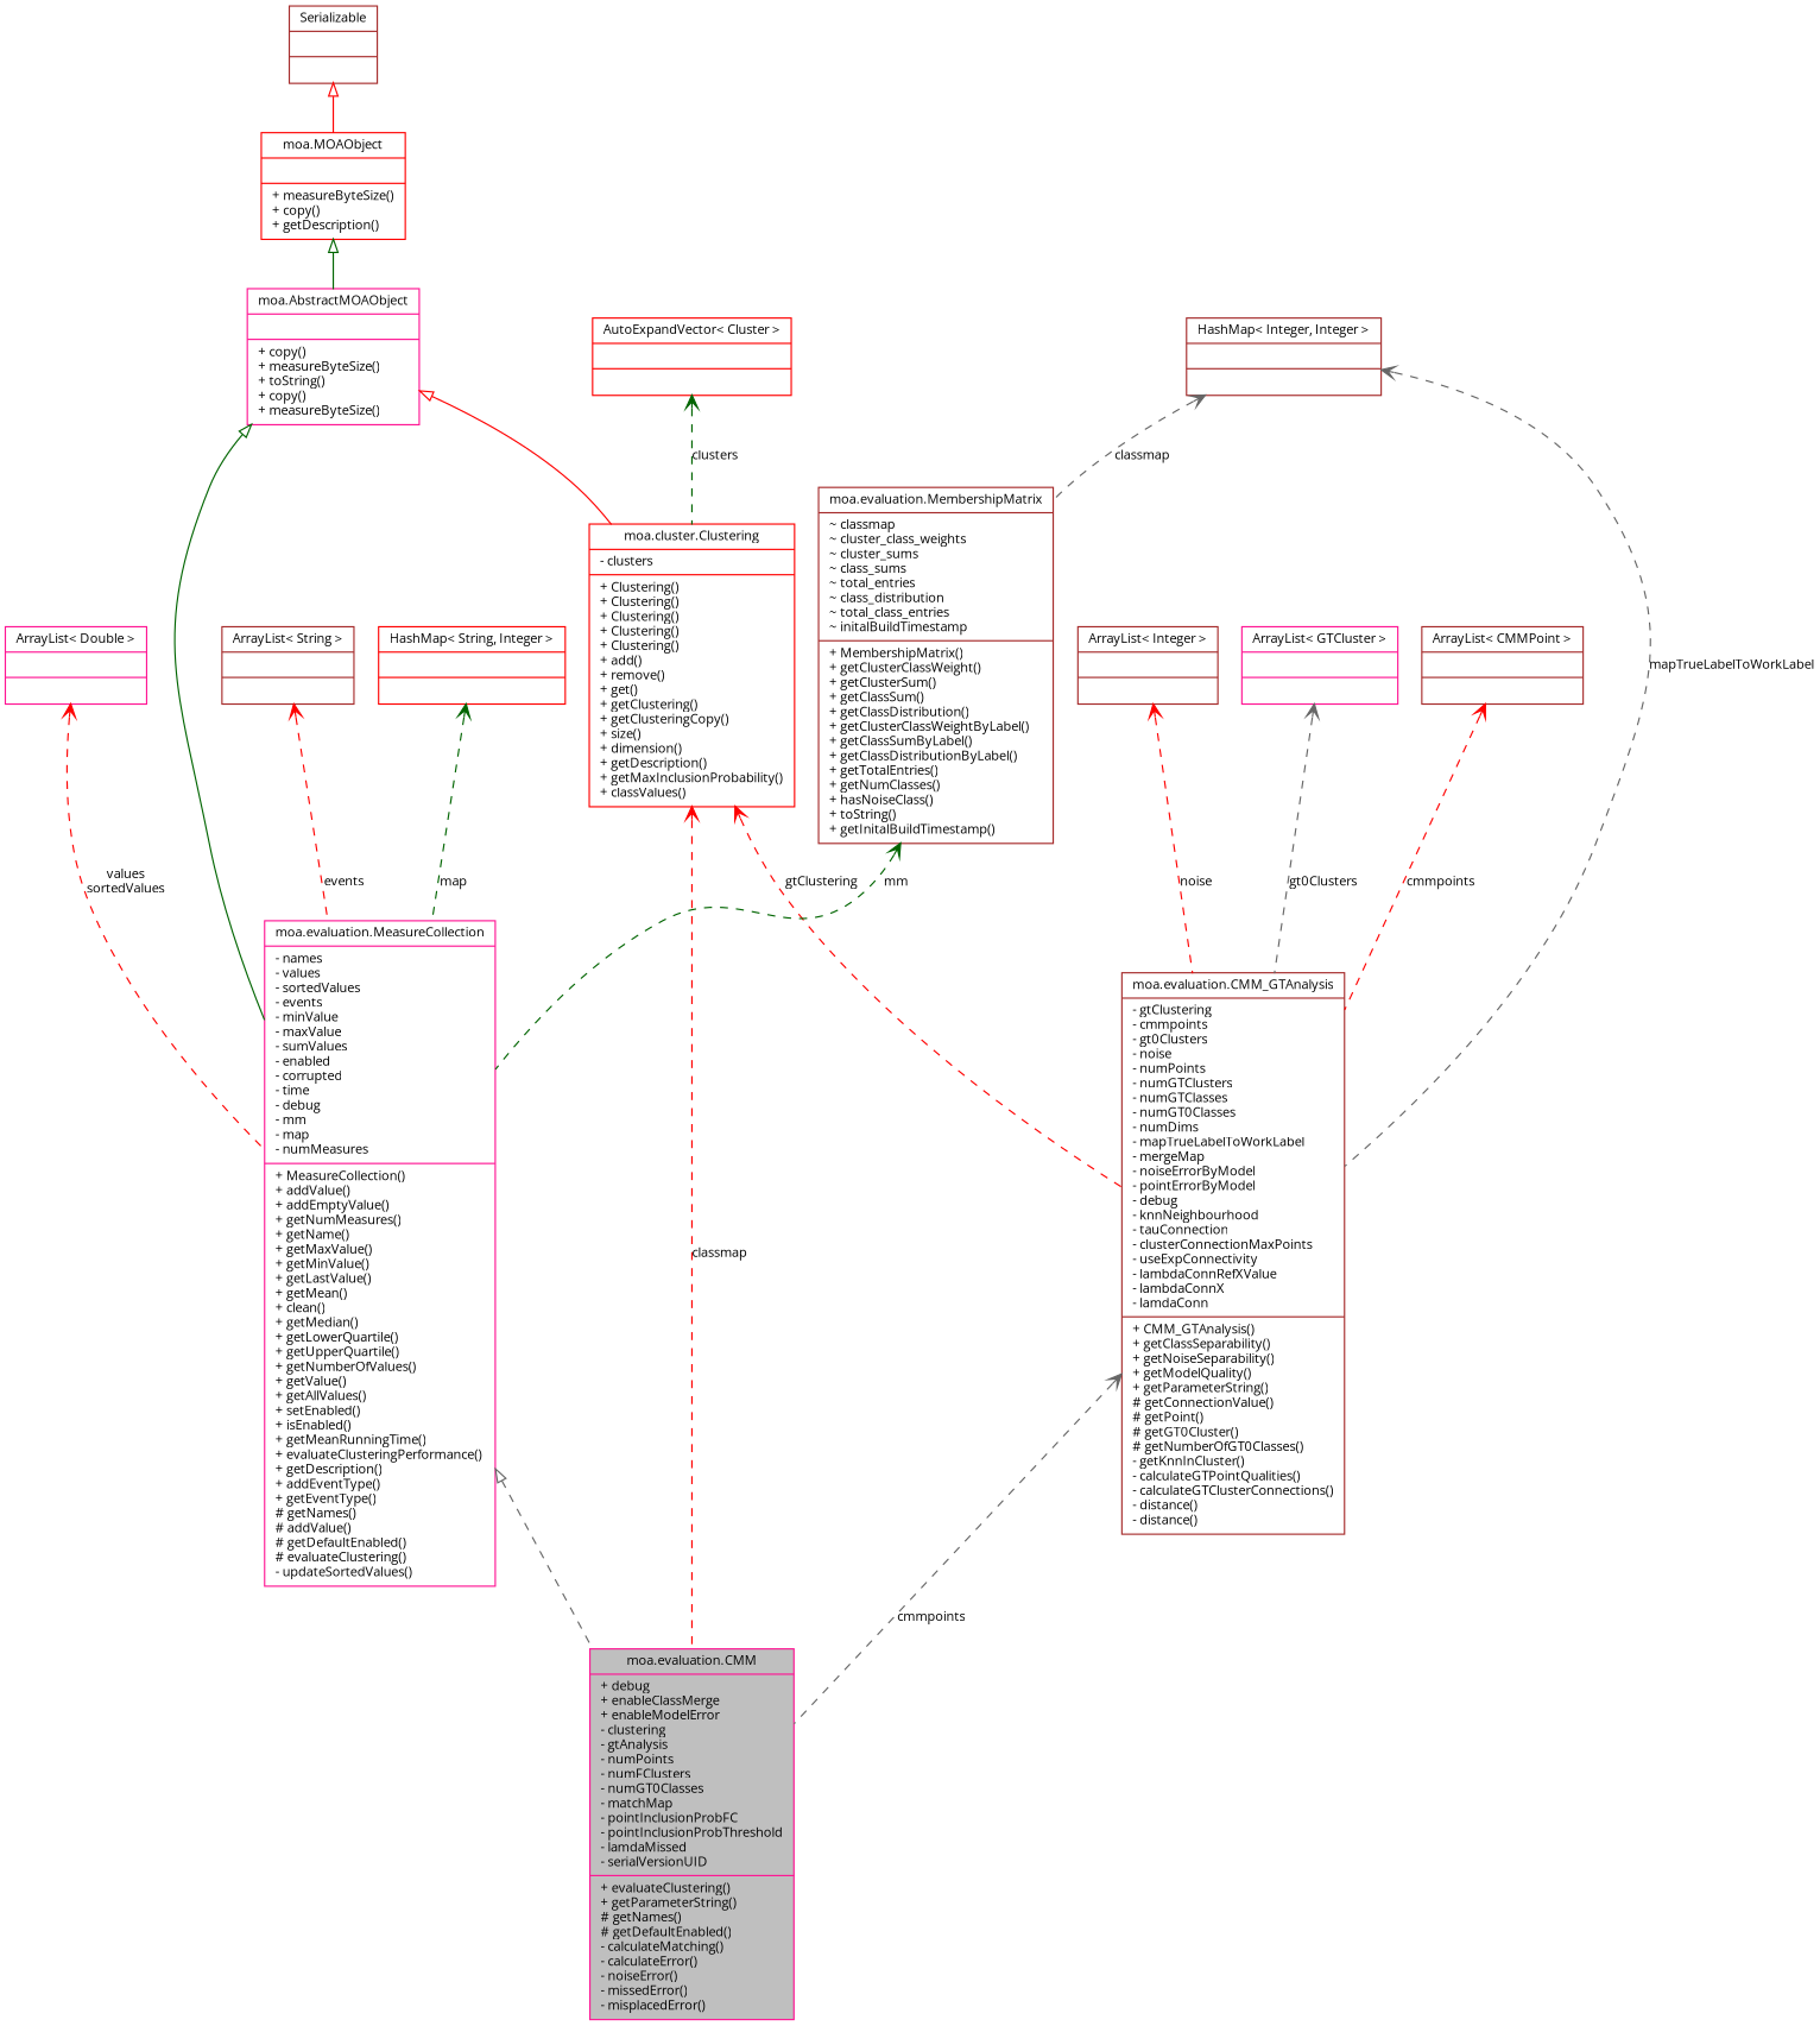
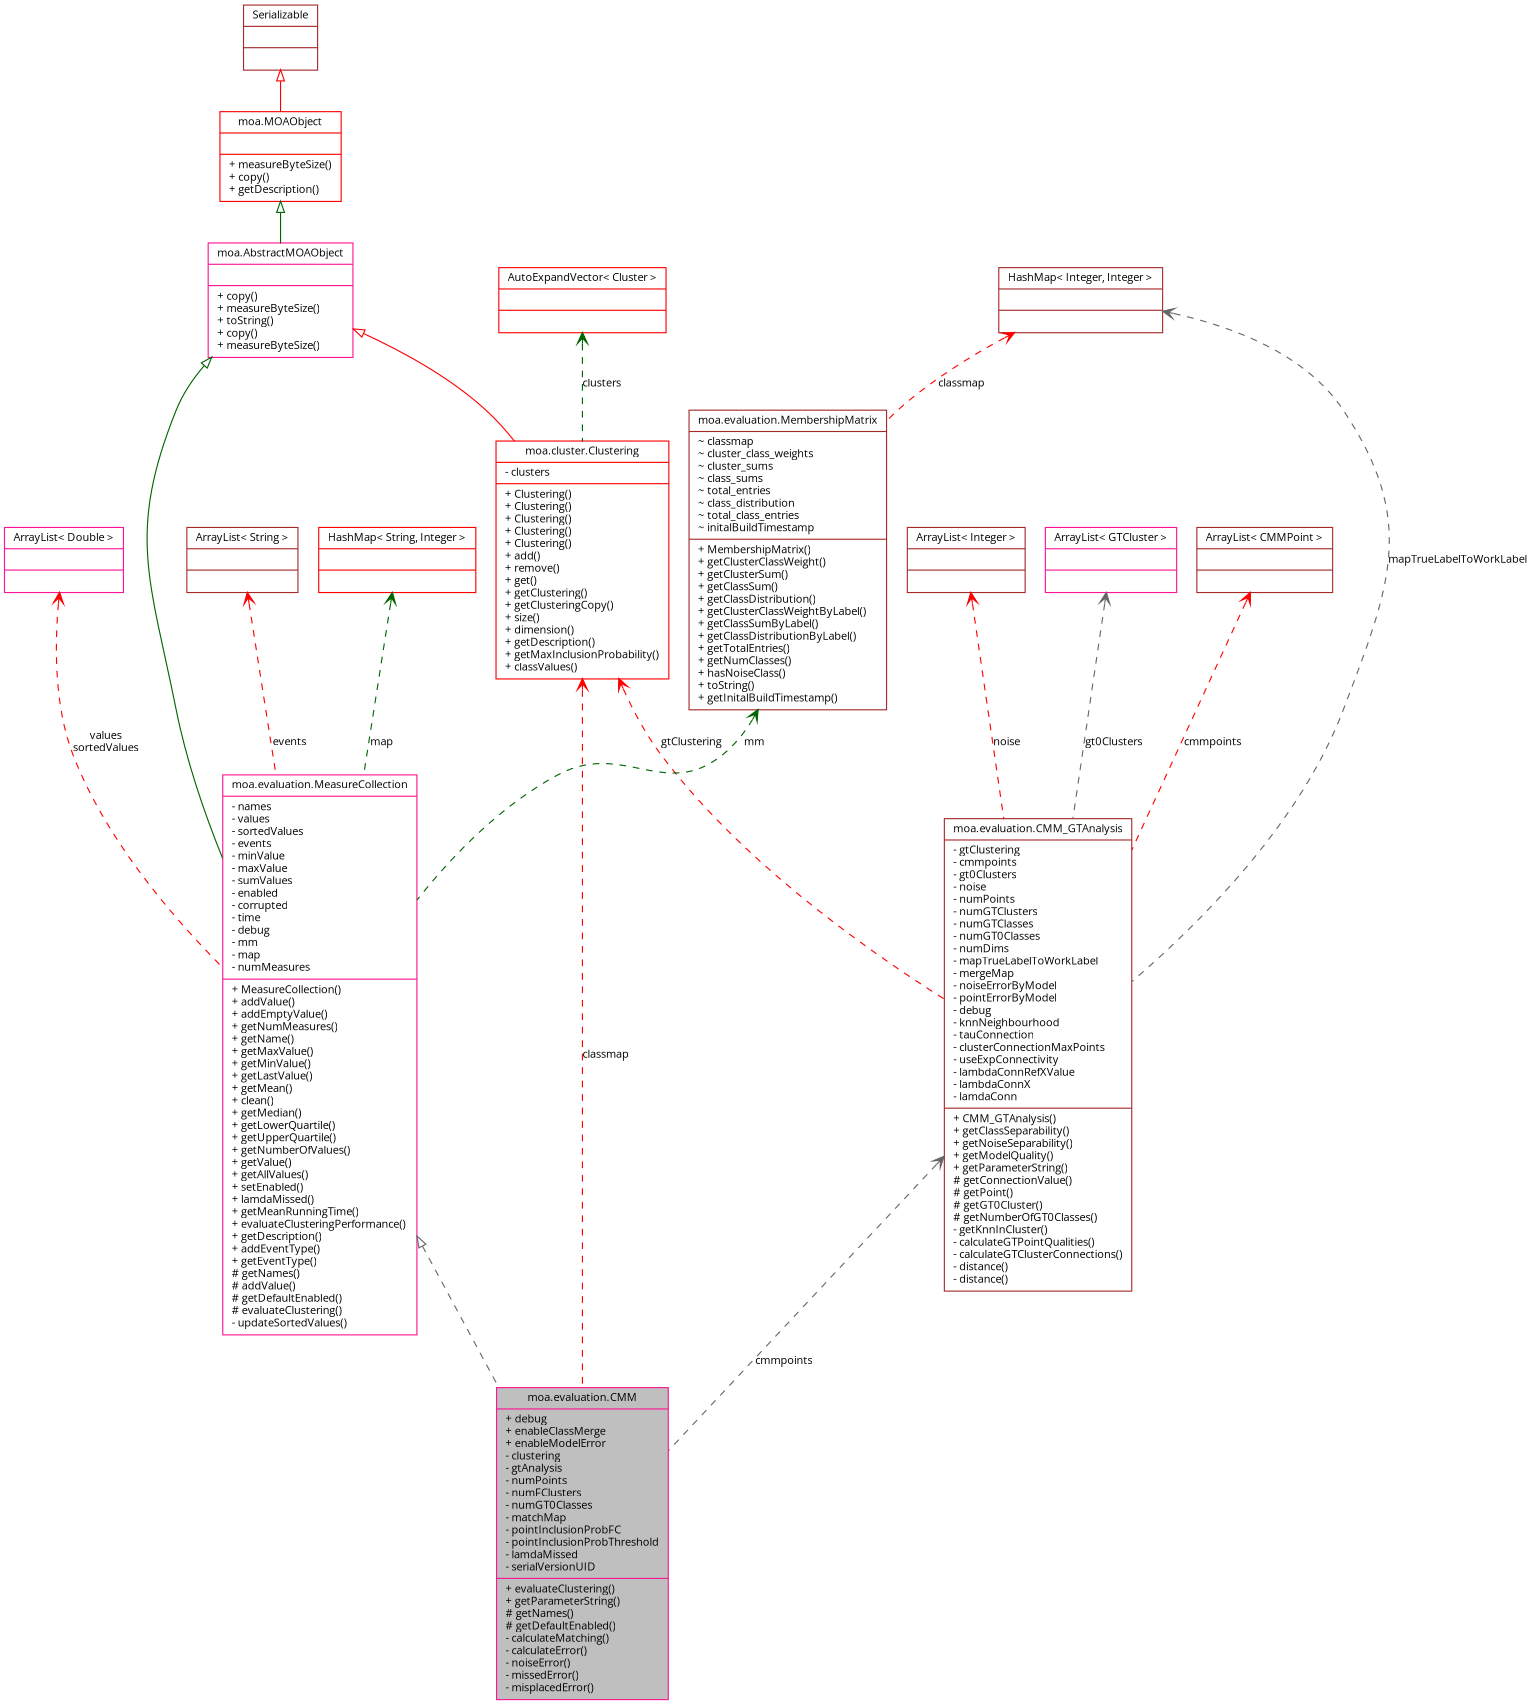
  digraph {
    fontname="Open Sans"
    node [color=brown fillcolor=white fontname="Open Sans" fontsize=10 shape=record style=filled]
    edge [arrowtail=open color=red dir=back fontname="Open Sans" fontsize=10 labelfontname=Helvetica labelfontsize=10 style=dashed]
    n1 [color=deeppink fillcolor=grey75 fontcolor=black height=0.2 label="{moa.evaluation.CMM\n|+ debug\l+ enableClassMerge\l+ enableModelError\l- clustering\l- gtAnalysis\l- numPoints\l- numFClusters\l- numGT0Classes\l- matchMap\l- pointInclusionProbFC\l- pointInclusionProbThreshold\l- lamdaMissed\l- serialVersionUID\l|+ evaluateClustering()\l+ getParameterString()\l# getNames()\l# getDefaultEnabled()\l- calculateMatching()\l- calculateError()\l- noiseError()\l- missedError()\l- misplacedError()\l}" width=0.4]
-   n2 [color=deeppink height=0.2 label="{moa.evaluation.MeasureCollection\n|- names\l- values\l- sortedValues\l- events\l- minValue\l- maxValue\l- sumValues\l- enabled\l- corrupted\l- time\l- debug\l- mm\l- map\l- numMeasures\l|+ MeasureCollection()\l+ addValue()\l+ addEmptyValue()\l+ getNumMeasures()\l+ getName()\l+ getMaxValue()\l+ getMinValue()\l+ getLastValue()\l+ getMean()\l+ clean()\l+ getMedian()\l+ getLowerQuartile()\l+ getUpperQuartile()\l+ getNumberOfValues()\l+ getValue()\l+ getAllValues()\l+ setEnabled()\l+ isEnabled()\l+ getMeanRunningTime()\l+ evaluateClusteringPerformance()\l+ getDescription()\l+ addEventType()\l+ getEventType()\l# getNames()\l# addValue()\l# getDefaultEnabled()\l# evaluateClustering()\l- updateSortedValues()\l}" width=0.4]
+   n2 [color=deeppink height=0.2 label="{moa.evaluation.MeasureCollection\n|- names\l- values\l- sortedValues\l- events\l- minValue\l- maxValue\l- sumValues\l- enabled\l- corrupted\l- time\l- debug\l- mm\l- map\l- numMeasures\l|+ MeasureCollection()\l+ addValue()\l+ addEmptyValue()\l+ getNumMeasures()\l+ getName()\l+ getMaxValue()\l+ getMinValue()\l+ getLastValue()\l+ getMean()\l+ clean()\l+ getMedian()\l+ getLowerQuartile()\l+ getUpperQuartile()\l+ getNumberOfValues()\l+ getValue()\l+ getAllValues()\l+ setEnabled()\l+ lamdaMissed()\l+ getMeanRunningTime()\l+ evaluateClusteringPerformance()\l+ getDescription()\l+ addEventType()\l+ getEventType()\l# getNames()\l# addValue()\l# getDefaultEnabled()\l# evaluateClustering()\l- updateSortedValues()\l}" width=0.4]
    n3 [color=deeppink height=0.2 label="{moa.AbstractMOAObject\n||+ copy()\l+ measureByteSize()\l+ toString()\l+ copy()\l+ measureByteSize()\l}" width=0.4]
    n4 [color=red height=0.2 label="{moa.cluster.Clustering\n|- clusters\l|+ Clustering()\l+ Clustering()\l+ Clustering()\l+ Clustering()\l+ Clustering()\l+ add()\l+ remove()\l+ get()\l+ getClustering()\l+ getClusteringCopy()\l+ size()\l+ dimension()\l+ getDescription()\l+ getMaxInclusionProbability()\l+ classValues()\l}" width=0.4]
    n5 [height=0.2 label="{moa.evaluation.CMM_GTAnalysis\n|- gtClustering\l- cmmpoints\l- gt0Clusters\l- noise\l- numPoints\l- numGTClusters\l- numGTClasses\l- numGT0Classes\l- numDims\l- mapTrueLabelToWorkLabel\l- mergeMap\l- noiseErrorByModel\l- pointErrorByModel\l- debug\l- knnNeighbourhood\l- tauConnection\l- clusterConnectionMaxPoints\l- useExpConnectivity\l- lambdaConnRefXValue\l- lambdaConnX\l- lamdaConn\l|+ CMM_GTAnalysis()\l+ getClassSeparability()\l+ getNoiseSeparability()\l+ getModelQuality()\l+ getParameterString()\l# getConnectionValue()\l# getPoint()\l# getGT0Cluster()\l# getNumberOfGT0Classes()\l- getKnnInCluster()\l- calculateGTPointQualities()\l- calculateGTClusterConnections()\l- distance()\l- distance()\l}" width=0.4]
    n6 [color=red height=0.2 label="{moa.MOAObject\n||+ measureByteSize()\l+ copy()\l+ getDescription()\l}" width=0.4]
    n7 [height=0.2 label="{Serializable\n||}" width=0.4]
    n8 [height=0.2 label="{moa.evaluation.MembershipMatrix\n|~ classmap\l~ cluster_class_weights\l~ cluster_sums\l~ class_sums\l~ total_entries\l~ class_distribution\l~ total_class_entries\l~ initalBuildTimestamp\l|+ MembershipMatrix()\l+ getClusterClassWeight()\l+ getClusterSum()\l+ getClassSum()\l+ getClassDistribution()\l+ getClusterClassWeightByLabel()\l+ getClassSumByLabel()\l+ getClassDistributionByLabel()\l+ getTotalEntries()\l+ getNumClasses()\l+ hasNoiseClass()\l+ toString()\l+ getInitalBuildTimestamp()\l}" width=0.4]
    n9 [height=0.2 label="{HashMap\< Integer, Integer \>\n||}" width=0.4]
    n10 [color=deeppink height=0.2 label="{ArrayList\< Double \>\n||}" width=0.4]
    n11 [height=0.2 label="{ArrayList\< String \>\n||}" width=0.4]
    n12 [color=red height=0.2 label="{HashMap\< String, Integer \>\n||}" width=0.4]
    n13 [color=red height=0.2 label="{AutoExpandVector\< Cluster \>\n||}" width=0.4]
    n14 [height=0.2 label="{ArrayList\< Integer \>\n||}" width=0.4]
    n15 [color=deeppink height=0.2 label="{ArrayList\< GTCluster \>\n||}" width=0.4]
    n16 [height=0.2 label="{ArrayList\< CMMPoint \>\n||}" width=0.4]
    n2 -> n1 [arrowtail=empty color=gray40]
    n3 -> n2 [arrowtail=empty color=darkgreen style=solid]
    n3 -> n4 [arrowtail=empty style=solid]
    n4 -> n1 [label=classmap]
    n4 -> n5 [label=gtClustering]
    n5 -> n1 [color=gray40 label=cmmpoints]
    n6 -> n3 [arrowtail=empty color=darkgreen style=solid]
    n7 -> n6 [arrowtail=empty style=solid]
    n8 -> n2 [color=darkgreen label=mm]
    n9 -> n5 [color=gray40 label=mapTrueLabelToWorkLabel]
-   n9 -> n8 [color=gray40 label=classmap]
+   n9 -> n8 [label=classmap]
    n10 -> n2 [label="values\nsortedValues"]
    n11 -> n2 [label=events]
    n12 -> n2 [color=darkgreen label=map]
    n13 -> n4 [color=darkgreen label=clusters]
    n14 -> n5 [label=noise]
    n15 -> n5 [color=gray40 label=gt0Clusters]
    n16 -> n5 [label=cmmpoints]
  }
